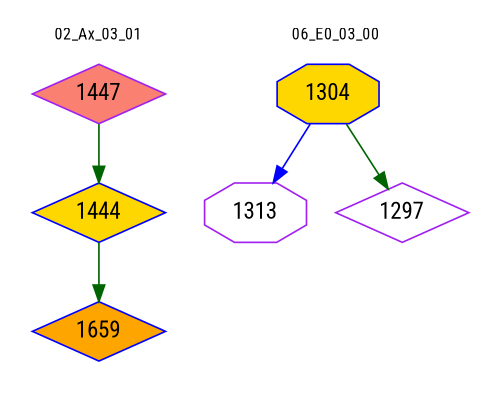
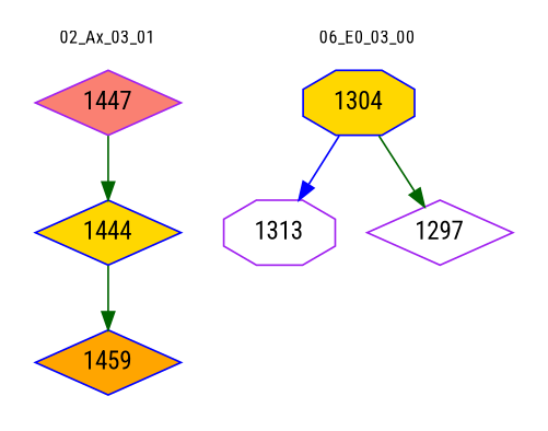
  digraph {
    fontname="Roboto Condensed"
    node [color=blue fillcolor=gold fontname="Roboto Condensed" shape=diamond style=filled]
    edge [color=darkgreen fontname="Roboto Condensed"]
    n1 [label=1444]
-   n2 [fillcolor=orange label=1659]
+   n2 [fillcolor=orange label=1459]
    n3 [color=purple fillcolor=salmon label=1447]
    n4 [label=1304 shape=octagon]
    n5 [color=purple fillcolor=white label=1313 shape=octagon]
    n6 [color=purple fillcolor=white label=1297]
    subgraph cluster_1 {
      color=white
      fontsize=10
      label="02_Ax_03_01"
      n1
      n2
      n3
    }
    subgraph cluster_2 {
      color=white
      fontsize=10
      label="06_E0_03_00"
      n4
      n5
      n6
    }
    n1 -> n2
    n3 -> n1
    n4 -> n5 [color=blue]
    n4 -> n6
  }
